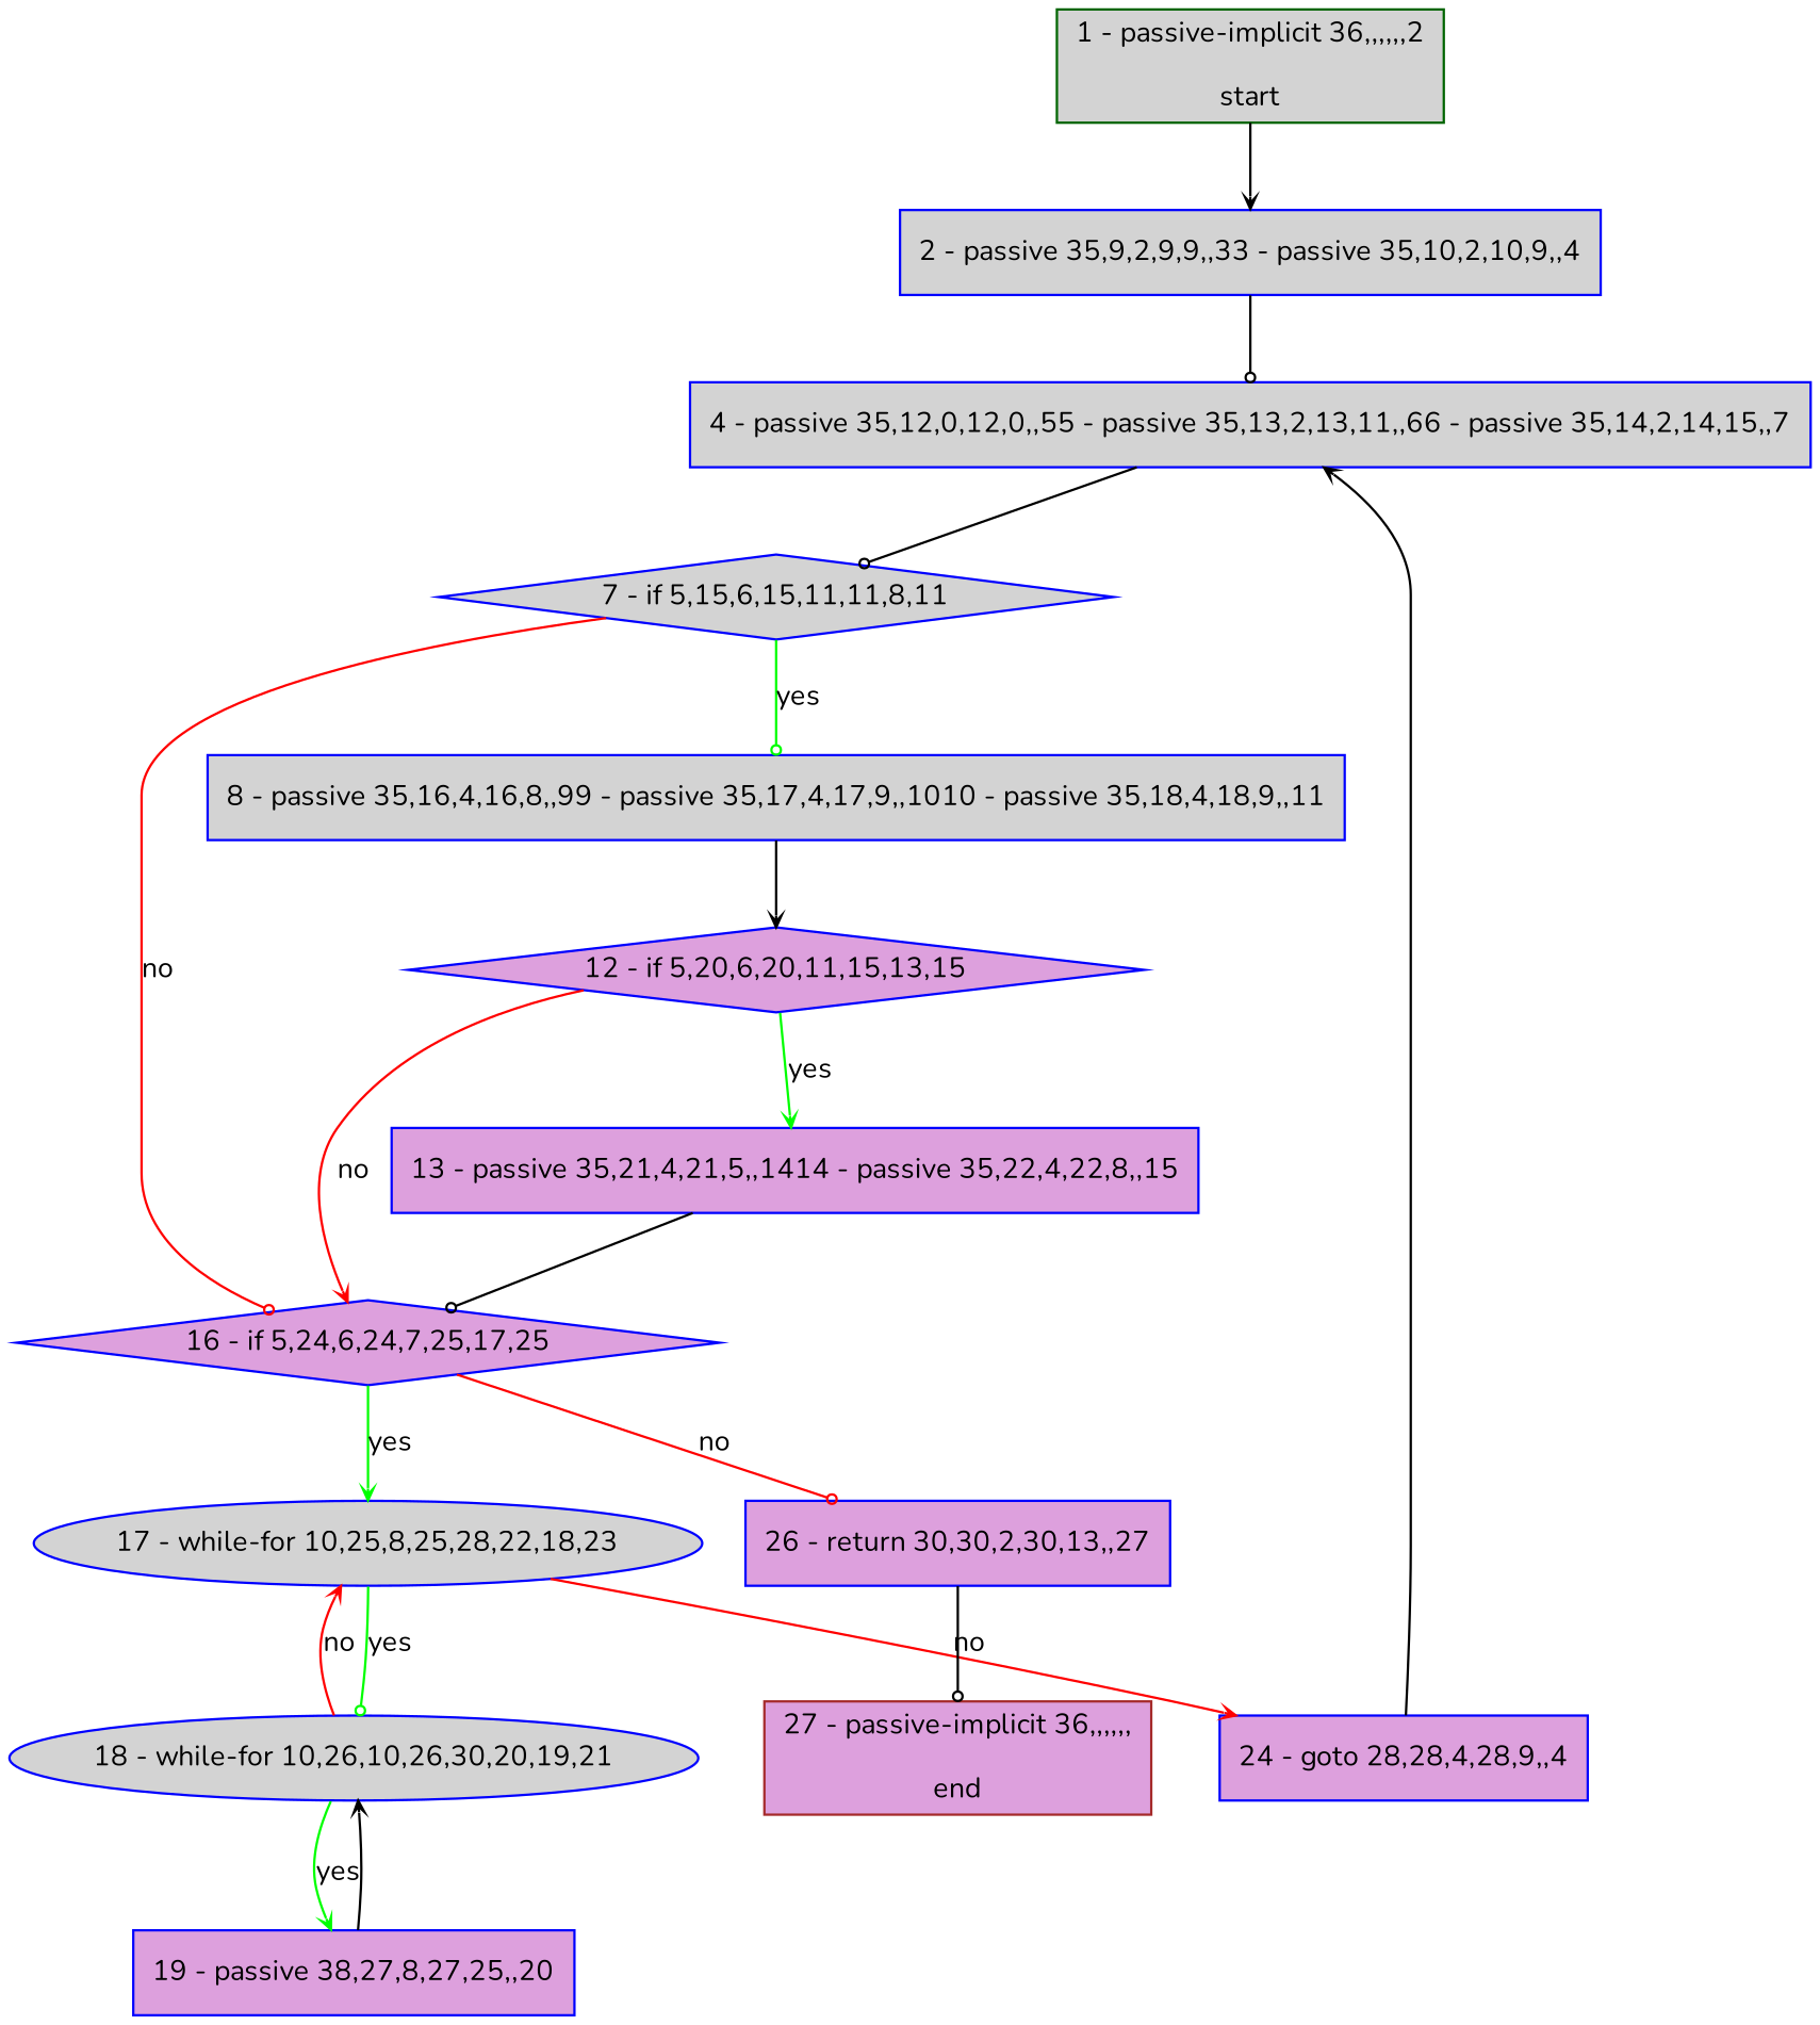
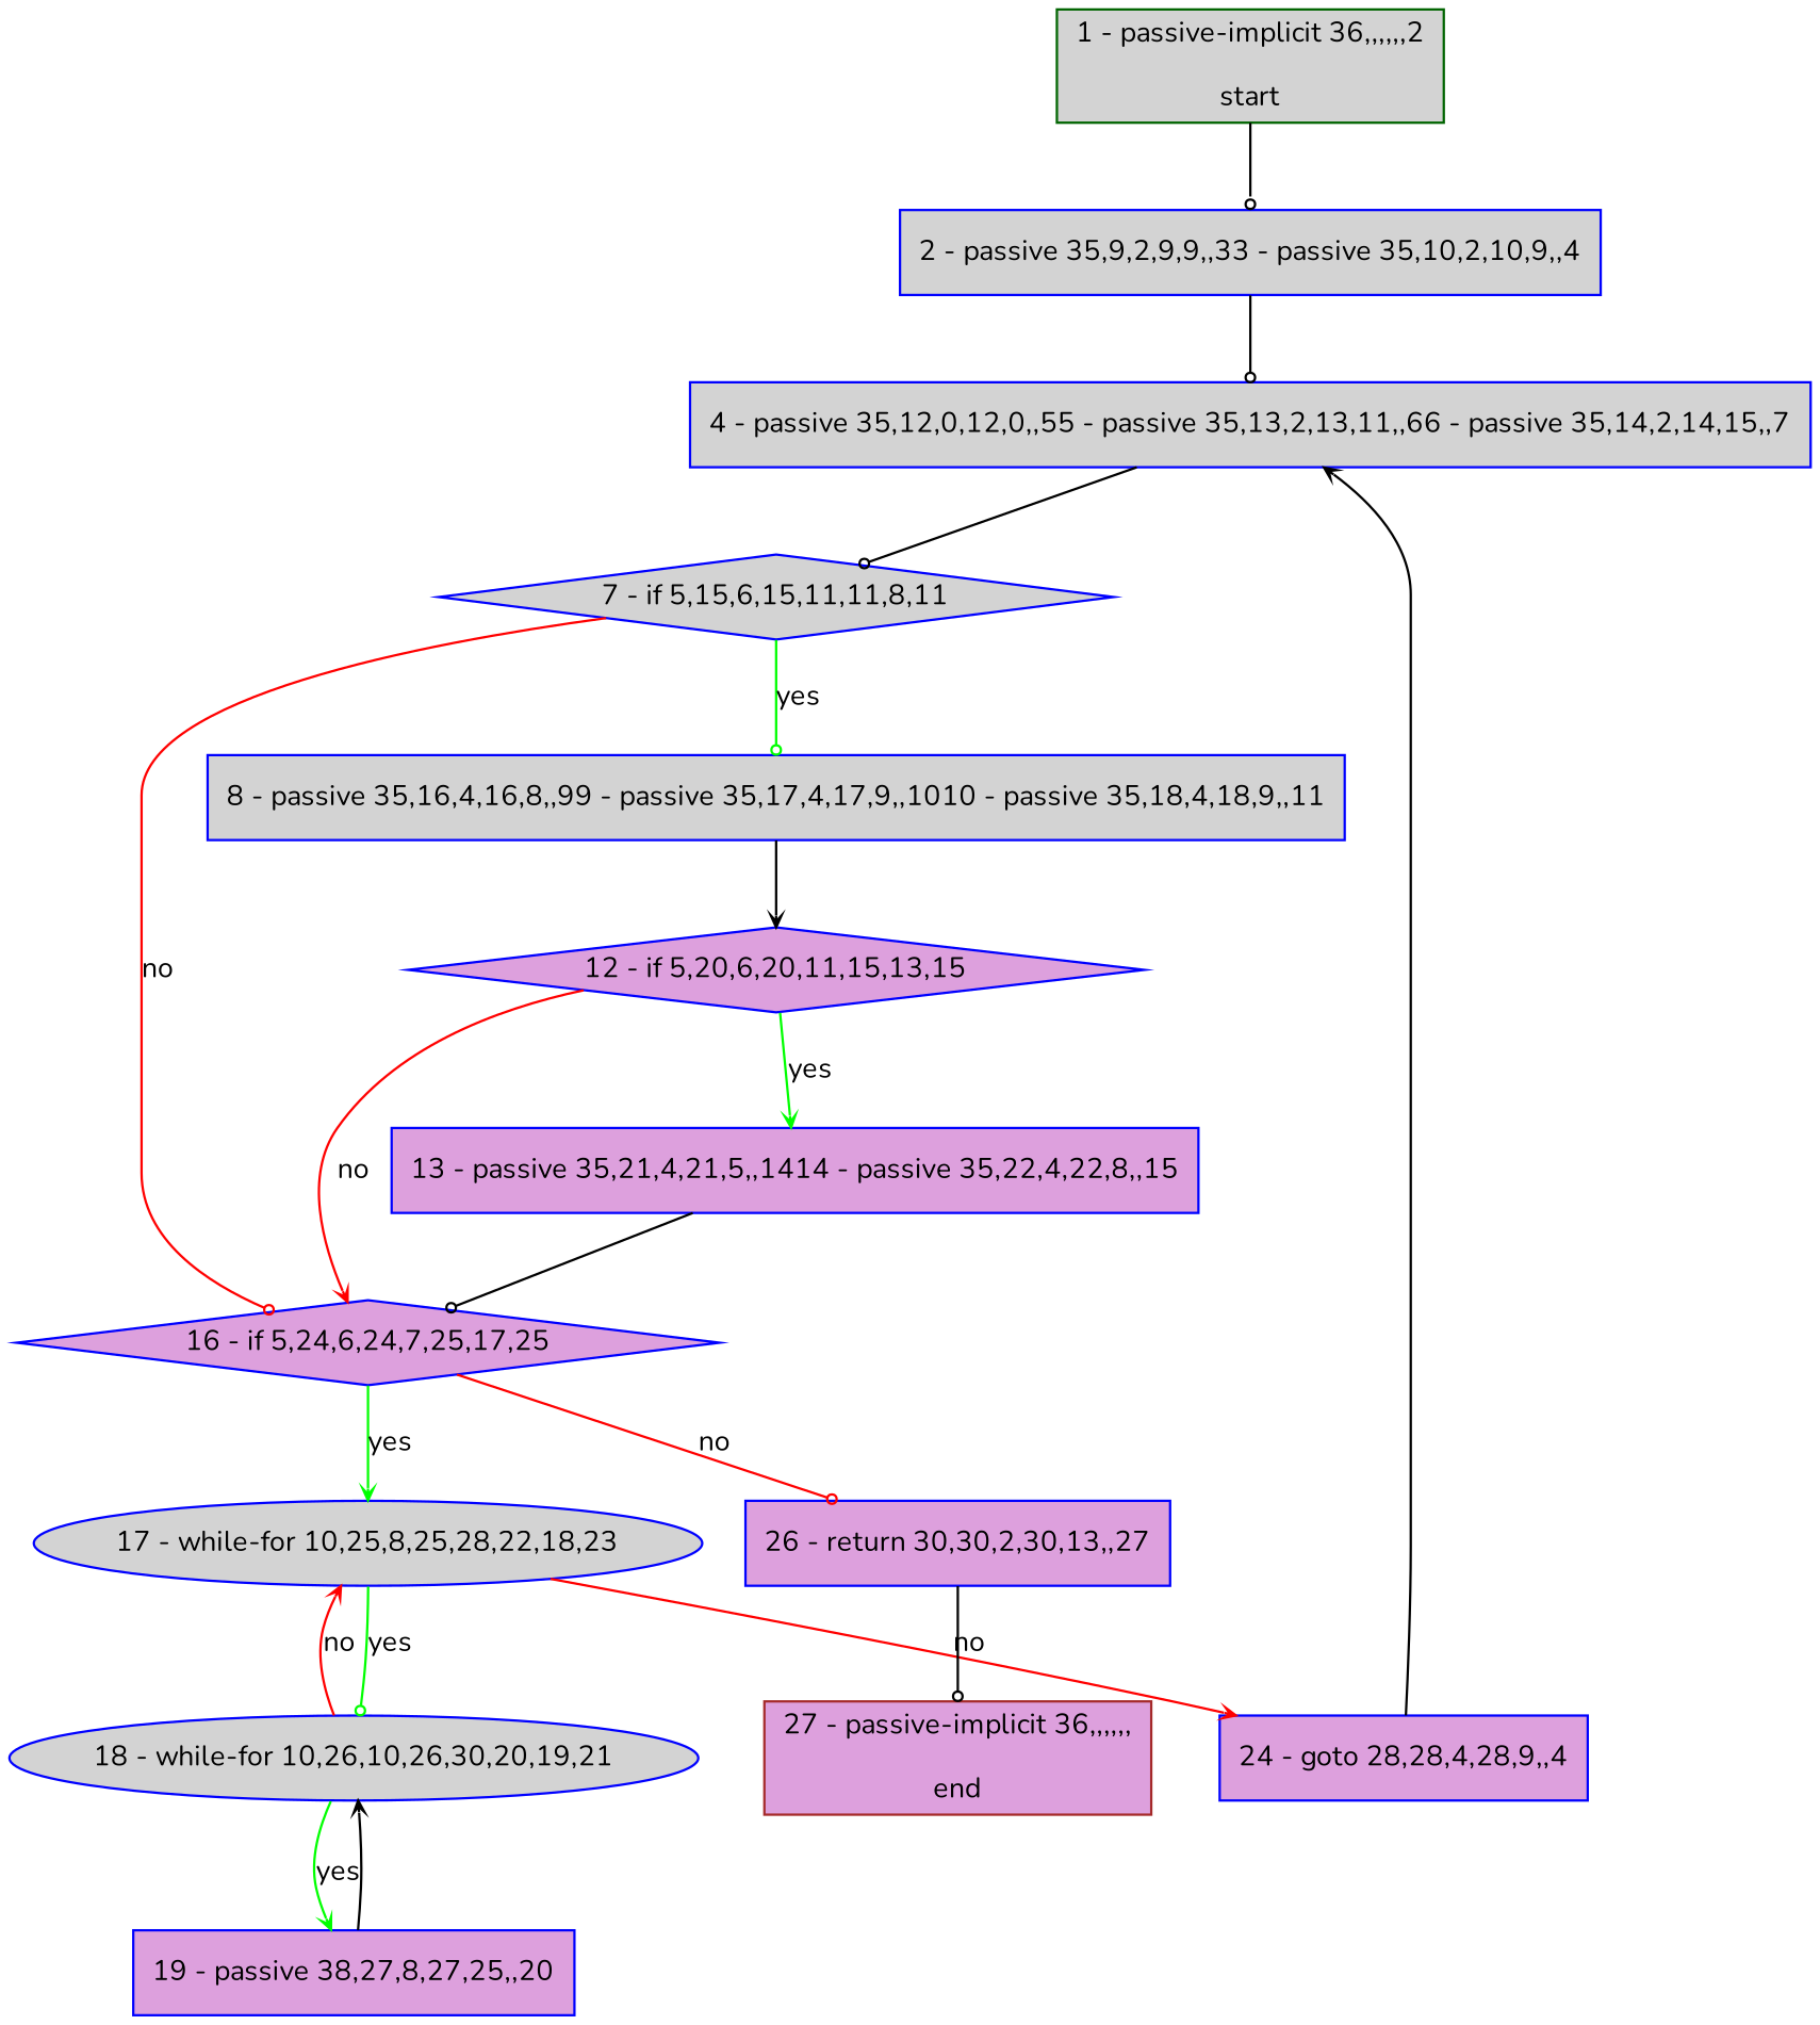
  digraph {
    bgcolor=white
    compound=true
    fillcolor="#FFFFCC"
    fontname=Nunito
    fontsize=12
    pack=true
    packmode=clust
    style="rounded,filled"
    node [color="#0000ff" compound=true fillcolor=lightgrey fixedsize=false fontname=Nunito fontsize=12 node_initialized=no shape=box style=filled]
    edge [arrowhead=vee arrowsize=0.5 arrowtail=none color="#000000" compound=true dir=forward fontcolor=black fontname=Nunito fontsize=12]
    n1 [label="2 - passive 35,9,2,9,9,,33 - passive 35,10,2,10,9,,4"]
    n2 [label="4 - passive 35,12,0,12,0,,55 - passive 35,13,2,13,11,,66 - passive 35,14,2,14,15,,7"]
    n3 [label="7 - if 5,15,6,15,11,11,8,11" shape=diamond]
    n4 [color="#006400" label="1 - passive-implicit 36,,,,,,2\n\nstart"]
    n5 [label="8 - passive 35,16,4,16,8,,99 - passive 35,17,4,17,9,,1010 - passive 35,18,4,18,9,,11"]
    n6 [fillcolor=plum label="16 - if 5,24,6,24,7,25,17,25" shape=diamond]
    n7 [fillcolor=plum label="12 - if 5,20,6,20,11,15,13,15" shape=diamond]
    n8 [fillcolor=plum label="13 - passive 35,21,4,21,5,,1414 - passive 35,22,4,22,8,,15"]
    n9 [label="17 - while-for 10,25,8,25,28,22,18,23" shape=oval]
    n10 [fillcolor=plum label="26 - return 30,30,2,30,13,,27"]
    n11 [label="18 - while-for 10,26,10,26,30,20,19,21" shape=oval]
    n12 [fillcolor=plum label="24 - goto 28,28,4,28,9,,4"]
    n13 [color="#a52a2a" fillcolor=plum label="27 - passive-implicit 36,,,,,,\n\nend"]
    n14 [fillcolor=plum label="19 - passive 38,27,8,27,25,,20"]
    n1 -> n2 [arrowhead=odot]
    n2 -> n3 [arrowhead=odot]
    n3 -> n5 [arrowhead=odot color="#00ff00" label=yes]
    n3 -> n6 [arrowhead=odot color="#ff0000" label=no]
-   n4 -> n1
+   n4 -> n1 [arrowhead=odot]
    n5 -> n7
    n6 -> n9 [color="#00ff00" label=yes]
    n6 -> n10 [arrowhead=odot color="#ff0000" label=no]
    n7 -> n6 [color="#ff0000" label=no]
    n7 -> n8 [color="#00ff00" label=yes]
    n8 -> n6 [arrowhead=odot]
    n9 -> n11 [arrowhead=odot color="#00ff00" label=yes]
    n9 -> n12 [color="#ff0000" label=no]
    n10 -> n13 [arrowhead=odot]
    n11 -> n9 [color="#ff0000" label=no]
    n11 -> n14 [color="#00ff00" label=yes]
    n12 -> n2
    n14 -> n11
  }
